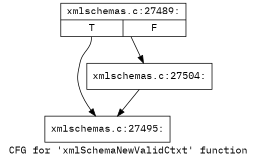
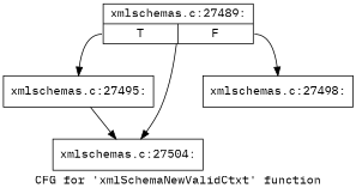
  digraph {
    fontname="IBM Plex Mono"
    label="CFG for 'xmlSchemaNewValidCtxt' function"
    node [fontname="IBM Plex Mono" shape=record]
    edge [fontname="IBM Plex Mono"]
    n1 [label="{xmlschemas.c:27489:|{<s0>T|<s1>F}}"]
    n2 [label="{xmlschemas.c:27495:}"]
+   n3 [label="{xmlschemas.c:27498:}"]
    n4 [label="{xmlschemas.c:27504:}"]
    n1 -> n2 [tailport=s0]
+   n1 -> n3 [tailport=s1]
    n1 -> n4
-   n4 -> n2
+   n2 -> n4
  }
